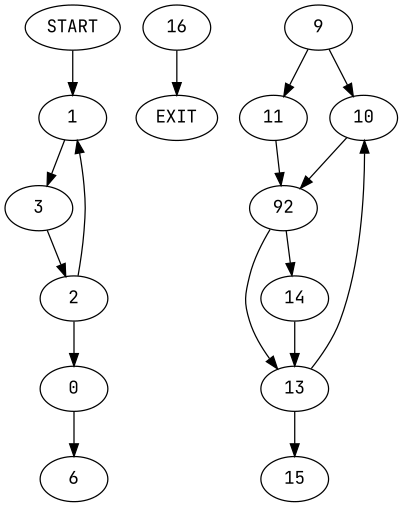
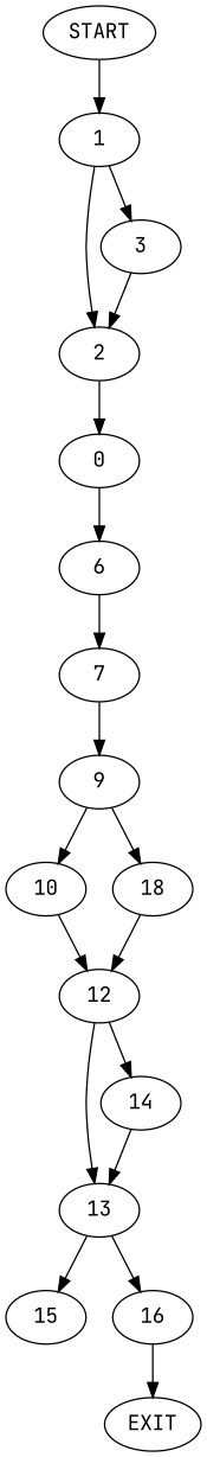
  digraph {
    fontname="JetBrains Mono"
    node [fontname="JetBrains Mono"]
    edge [fontname="JetBrains Mono"]
    n1 [label=START]
    1
    2
    3
    n5 [label=EXIT]
    n6 [label=0]
    6
+   7
    9
    10
-   11
-   12 [label=92]
+   11 [label=18]
+   12
    13
    14
    15
    16
    n1 -> 1
-   2 -> 1
+   1 -> 2
    1 -> 3
    2 -> n6
    3 -> 2
    n6 -> 6
+   6 -> 7
+   7 -> 9
    9 -> 10
    9 -> 11
    10 -> 12
    11 -> 12
    12 -> 13
    12 -> 14
    13 -> 15
-   13 -> 10
+   13 -> 16
    14 -> 13
    16 -> n5
  }
